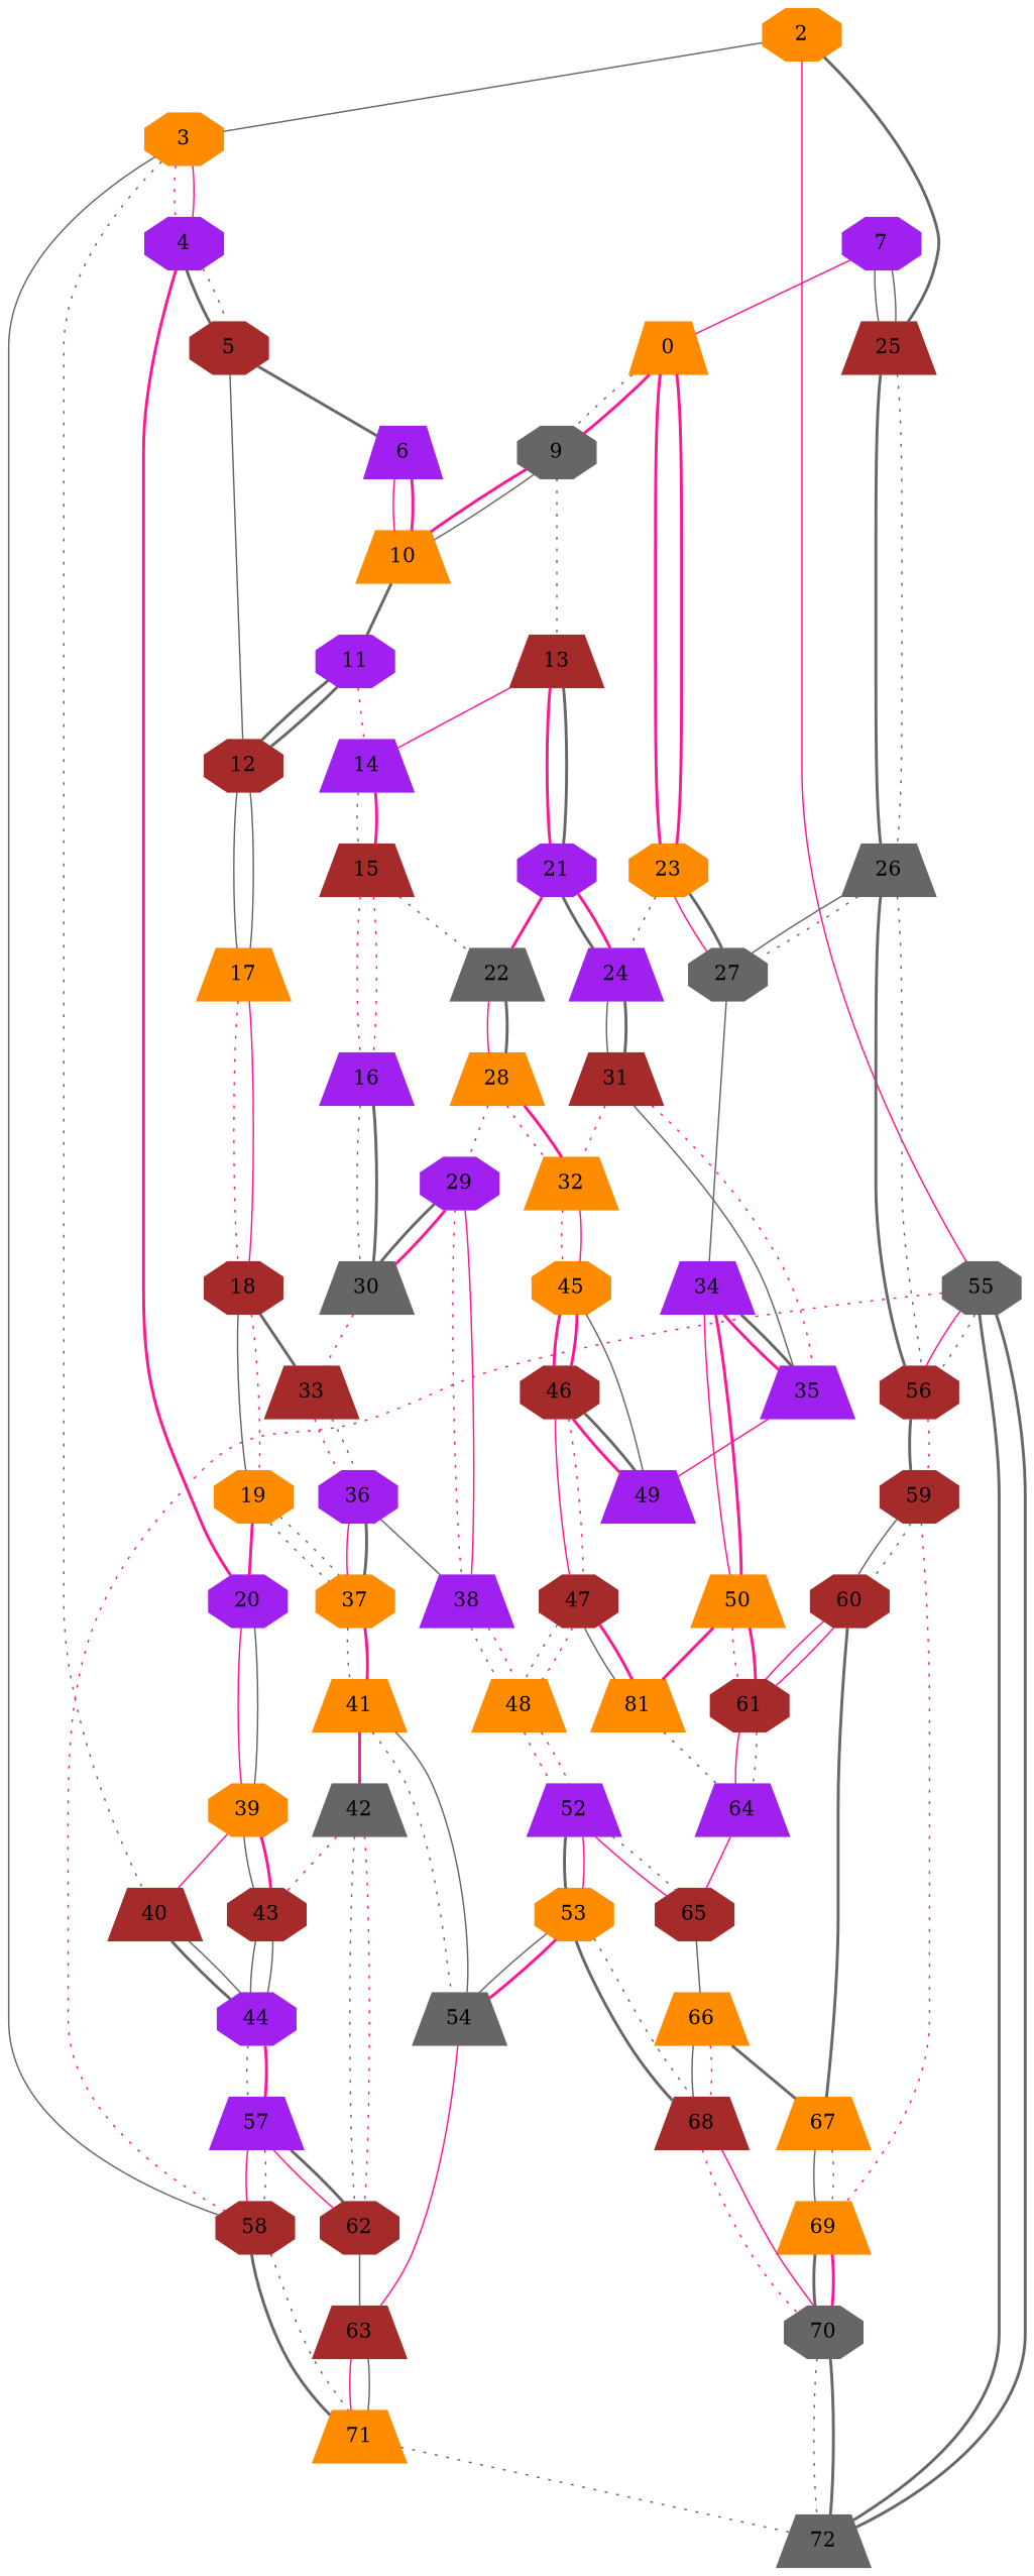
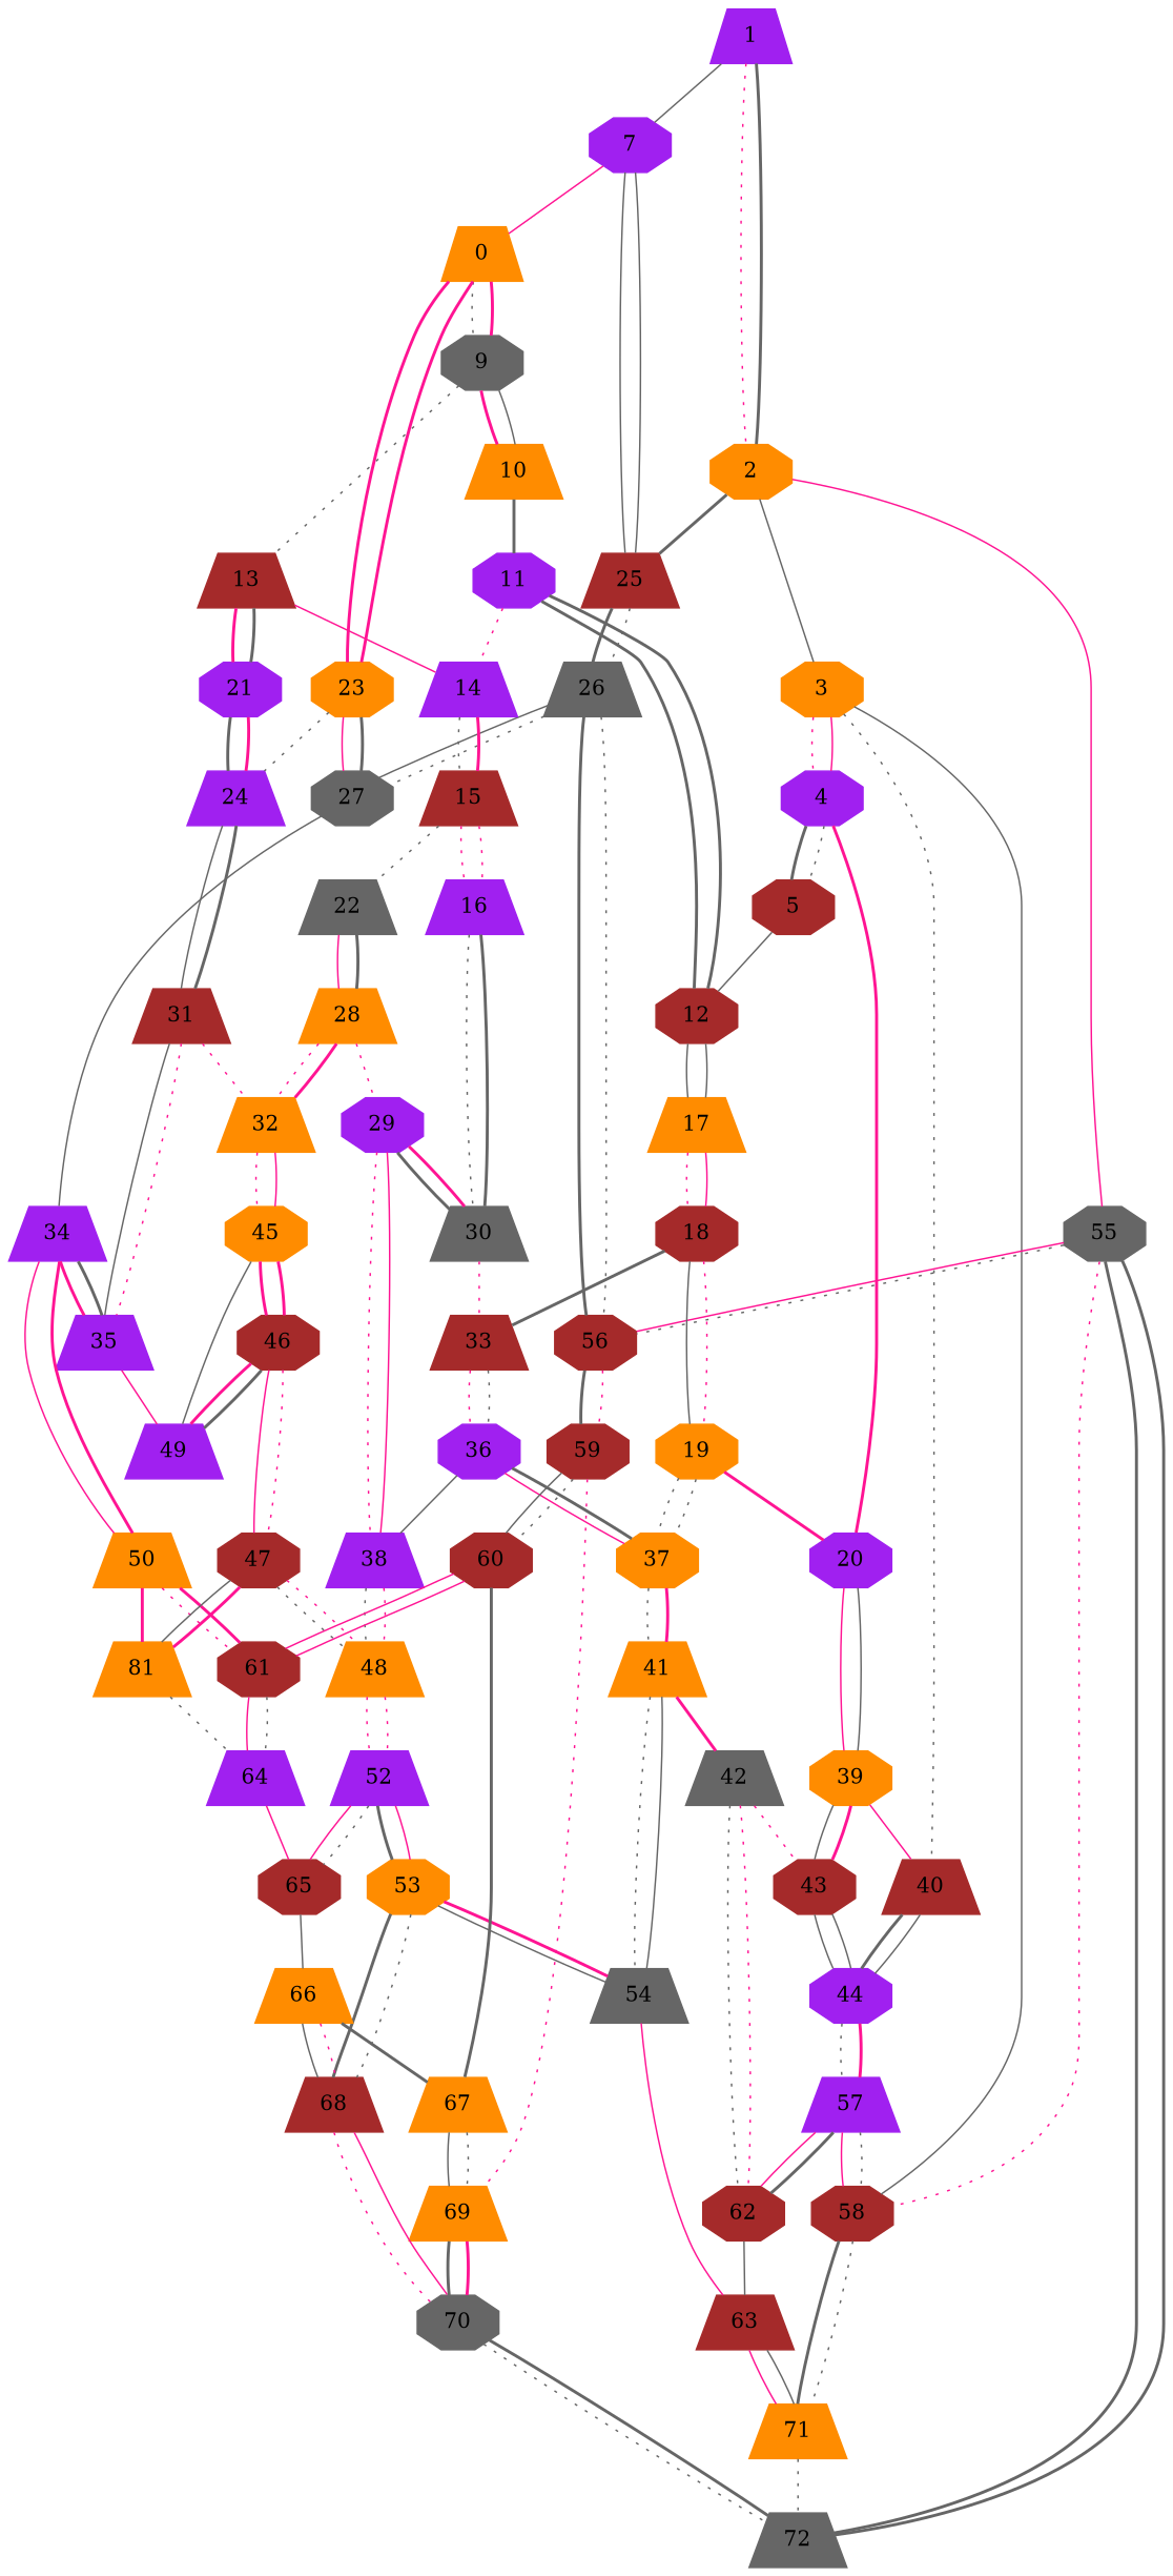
  graph {
    node [color=darkorange shape=trapezium style=filled]
    edge [color=gray40 style=dotted]
+   1 [color=purple]
    2 [shape=octagon]
    7 [color=purple shape=octagon]
    3 [shape=octagon]
    25 [color=brown]
    55 [color=gray40 shape=octagon]
    n7 [label=0]
    4 [color=purple shape=octagon]
    40 [color=brown]
    58 [color=brown shape=octagon]
    26 [color=gray40]
    56 [color=brown shape=octagon]
    72 [color=gray40]
    5 [color=brown shape=octagon]
    20 [color=purple shape=octagon]
    44 [color=purple shape=octagon]
    71
-   6 [color=purple]
    12 [color=brown shape=octagon]
    39 [shape=octagon]
    10
    17
    11 [color=purple shape=octagon]
    9 [color=gray40 shape=octagon]
    23 [shape=octagon]
    13 [color=brown]
    24 [color=purple]
    27 [color=gray40 shape=octagon]
    14 [color=purple]
    21 [color=purple shape=octagon]
    15 [color=brown]
    18 [color=brown shape=octagon]
    22 [color=gray40]
    16 [color=purple]
    30 [color=gray40]
    28
    33 [color=brown]
    19 [shape=octagon]
    37 [shape=octagon]
    36 [color=purple shape=octagon]
    41
    43 [color=brown shape=octagon]
    31 [color=brown]
    29 [color=purple shape=octagon]
    32
    34 [color=purple]
    35 [color=purple]
    59 [color=brown shape=octagon]
    50
    38 [color=purple]
    45 [shape=octagon]
    48
    49 [color=purple]
    46 [color=brown shape=octagon]
    n55 [label=81]
    61 [color=brown shape=octagon]
    42 [color=gray40]
    54 [color=gray40]
    52 [color=purple]
    57 [color=purple]
    62 [color=brown shape=octagon]
    63 [color=brown]
    47 [color=brown shape=octagon]
    64 [color=purple]
    53 [shape=octagon]
    65 [color=brown shape=octagon]
    68 [color=brown]
    66
    70 [color=gray40 shape=octagon]
    60 [color=brown shape=octagon]
    69
    67
+   1 -- 2 [color=deeppink]
+   1 -- 2 [style=bold]
+   1 -- 7 [style=solid]
    2 -- 3 [style=solid]
    2 -- 25 [style=bold]
    2 -- 55 [color=deeppink style=solid]
    7 -- 25 [style=solid]
    7 -- 25 [style=solid]
    7 -- n7 [color=deeppink style=solid]
    3 -- 4 [color=deeppink]
    3 -- 4 [color=deeppink style=solid]
    3 -- 40
    3 -- 58 [style=solid]
    25 -- 26 [style=bold]
    25 -- 26
    55 -- 58 [color=deeppink]
    55 -- 56 [color=deeppink style=solid]
    55 -- 56
    55 -- 72 [style=bold]
    55 -- 72 [style=bold]
    n7 -- 9
    n7 -- 9 [color=deeppink style=bold]
    n7 -- 23 [color=deeppink style=bold]
    n7 -- 23 [color=deeppink style=bold]
    4 -- 5 [style=bold]
    4 -- 5
    4 -- 20 [color=deeppink style=bold]
    40 -- 44 [style=bold]
    40 -- 44 [style=solid]
    58 -- 71 [style=bold]
    58 -- 71
    26 -- 56 [style=bold]
    26 -- 56
    26 -- 27 [style=solid]
    26 -- 27
    56 -- 59 [style=bold]
    56 -- 59 [color=deeppink]
-   5 -- 6 [style=bold]
    5 -- 12 [style=solid]
    20 -- 39 [color=deeppink style=solid]
    20 -- 39 [style=solid]
    44 -- 57
    44 -- 57 [color=deeppink style=bold]
    71 -- 72
-   6 -- 10 [color=deeppink style=solid]
-   6 -- 10 [color=deeppink style=bold]
    12 -- 17 [style=solid]
    12 -- 17 [style=solid]
    39 -- 40 [color=deeppink style=solid]
    39 -- 43 [style=solid]
    39 -- 43 [color=deeppink style=bold]
    10 -- 11 [style=bold]
    17 -- 18 [color=deeppink]
    17 -- 18 [color=deeppink style=solid]
    11 -- 12 [style=bold]
    11 -- 12 [style=bold]
    11 -- 14 [color=deeppink]
    9 -- 10 [color=deeppink style=bold]
    9 -- 10 [style=solid]
    9 -- 13
    23 -- 24
    23 -- 27 [color=deeppink style=solid]
    23 -- 27 [style=bold]
    13 -- 14 [color=deeppink style=solid]
    13 -- 21 [color=deeppink style=bold]
    13 -- 21 [style=bold]
    24 -- 31 [style=solid]
    24 -- 31 [style=bold]
    27 -- 34 [style=solid]
    14 -- 15
    14 -- 15 [color=deeppink style=bold]
    21 -- 24 [style=bold]
    21 -- 24 [color=deeppink style=bold]
-   21 -- 22 [color=deeppink style=bold]
    15 -- 22
    15 -- 16 [color=deeppink]
    15 -- 16 [color=deeppink]
    18 -- 33 [style=bold]
    18 -- 19 [style=solid]
    18 -- 19 [color=deeppink]
    22 -- 28 [color=deeppink style=solid]
    22 -- 28 [style=bold]
    16 -- 30
    16 -- 30 [style=bold]
    30 -- 33 [color=deeppink]
    28 -- 29 [color=deeppink]
    28 -- 32 [color=deeppink]
    28 -- 32 [color=deeppink style=bold]
    33 -- 36 [color=deeppink]
    33 -- 36
    19 -- 20 [color=deeppink style=bold]
    19 -- 37
    19 -- 37
    37 -- 41
    37 -- 41 [color=deeppink style=bold]
    36 -- 37 [color=deeppink style=solid]
    36 -- 37 [style=bold]
    36 -- 38 [style=solid]
    41 -- 42 [color=deeppink style=bold]
    41 -- 54
    41 -- 54 [style=solid]
    43 -- 44 [style=solid]
    43 -- 44 [style=solid]
    31 -- 32 [color=deeppink]
    31 -- 35 [style=solid]
    31 -- 35 [color=deeppink]
    29 -- 30 [style=bold]
    29 -- 30 [color=deeppink style=bold]
    29 -- 38 [color=deeppink]
    29 -- 38 [color=deeppink style=solid]
    32 -- 45 [color=deeppink]
    32 -- 45 [color=deeppink style=solid]
    34 -- 35 [color=deeppink style=bold]
    34 -- 35 [style=bold]
    34 -- 50 [color=deeppink style=solid]
    34 -- 50 [color=deeppink style=bold]
    35 -- 49 [color=deeppink style=solid]
    59 -- 60 [style=solid]
    59 -- 60
    59 -- 69 [color=deeppink]
    50 -- n55 [color=deeppink style=bold]
    50 -- 61 [color=deeppink]
    50 -- 61 [color=deeppink style=bold]
    38 -- 48
    38 -- 48 [color=deeppink]
    45 -- 49 [style=solid]
    45 -- 46 [color=deeppink style=bold]
    45 -- 46 [color=deeppink style=bold]
    48 -- 52 [color=deeppink]
    48 -- 52 [color=deeppink]
    46 -- 49 [color=deeppink style=bold]
    46 -- 49 [style=bold]
    46 -- 47 [color=deeppink style=solid]
    46 -- 47 [color=deeppink]
    n55 -- 64
    61 -- 64 [color=deeppink style=solid]
    61 -- 64
    42 -- 43 [color=deeppink]
    42 -- 62
    42 -- 62 [color=deeppink]
    54 -- 63 [color=deeppink style=solid]
    52 -- 53 [style=bold]
    52 -- 53 [color=deeppink style=solid]
    52 -- 65 [color=deeppink style=solid]
    52 -- 65
    57 -- 58 [color=deeppink style=solid]
    57 -- 58
    57 -- 62 [color=deeppink style=solid]
    57 -- 62 [style=bold]
    62 -- 63 [style=solid]
    63 -- 71 [color=deeppink style=solid]
    63 -- 71 [style=solid]
    47 -- 48
    47 -- 48 [color=deeppink]
    47 -- n55 [style=solid]
    47 -- n55 [color=deeppink style=bold]
    64 -- 65 [color=deeppink style=solid]
    53 -- 54 [style=solid]
    53 -- 54 [color=deeppink style=bold]
    53 -- 68 [style=bold]
    53 -- 68
    65 -- 66 [style=solid]
    68 -- 70 [color=deeppink]
    68 -- 70 [color=deeppink style=solid]
    66 -- 68 [style=solid]
    66 -- 68 [color=deeppink]
    66 -- 67 [style=bold]
    70 -- 72
    70 -- 72 [style=bold]
    60 -- 61 [color=deeppink style=solid]
    60 -- 61 [color=deeppink style=solid]
    60 -- 67 [style=bold]
    69 -- 70 [style=bold]
    69 -- 70 [color=deeppink style=bold]
    67 -- 69 [style=solid]
    67 -- 69
  }
